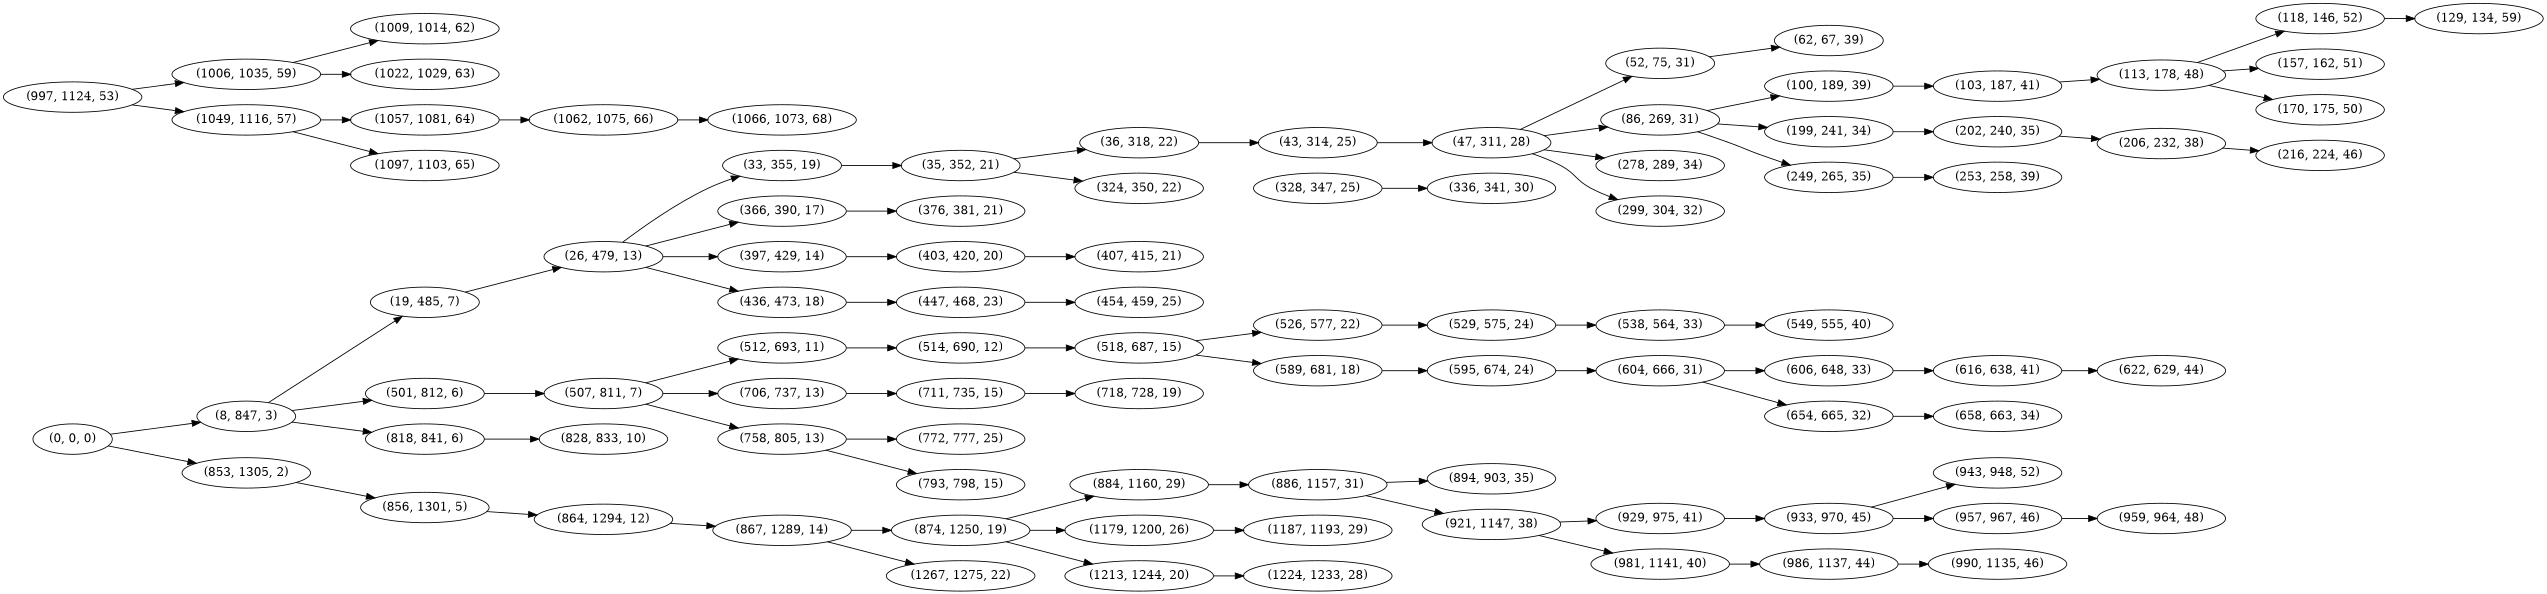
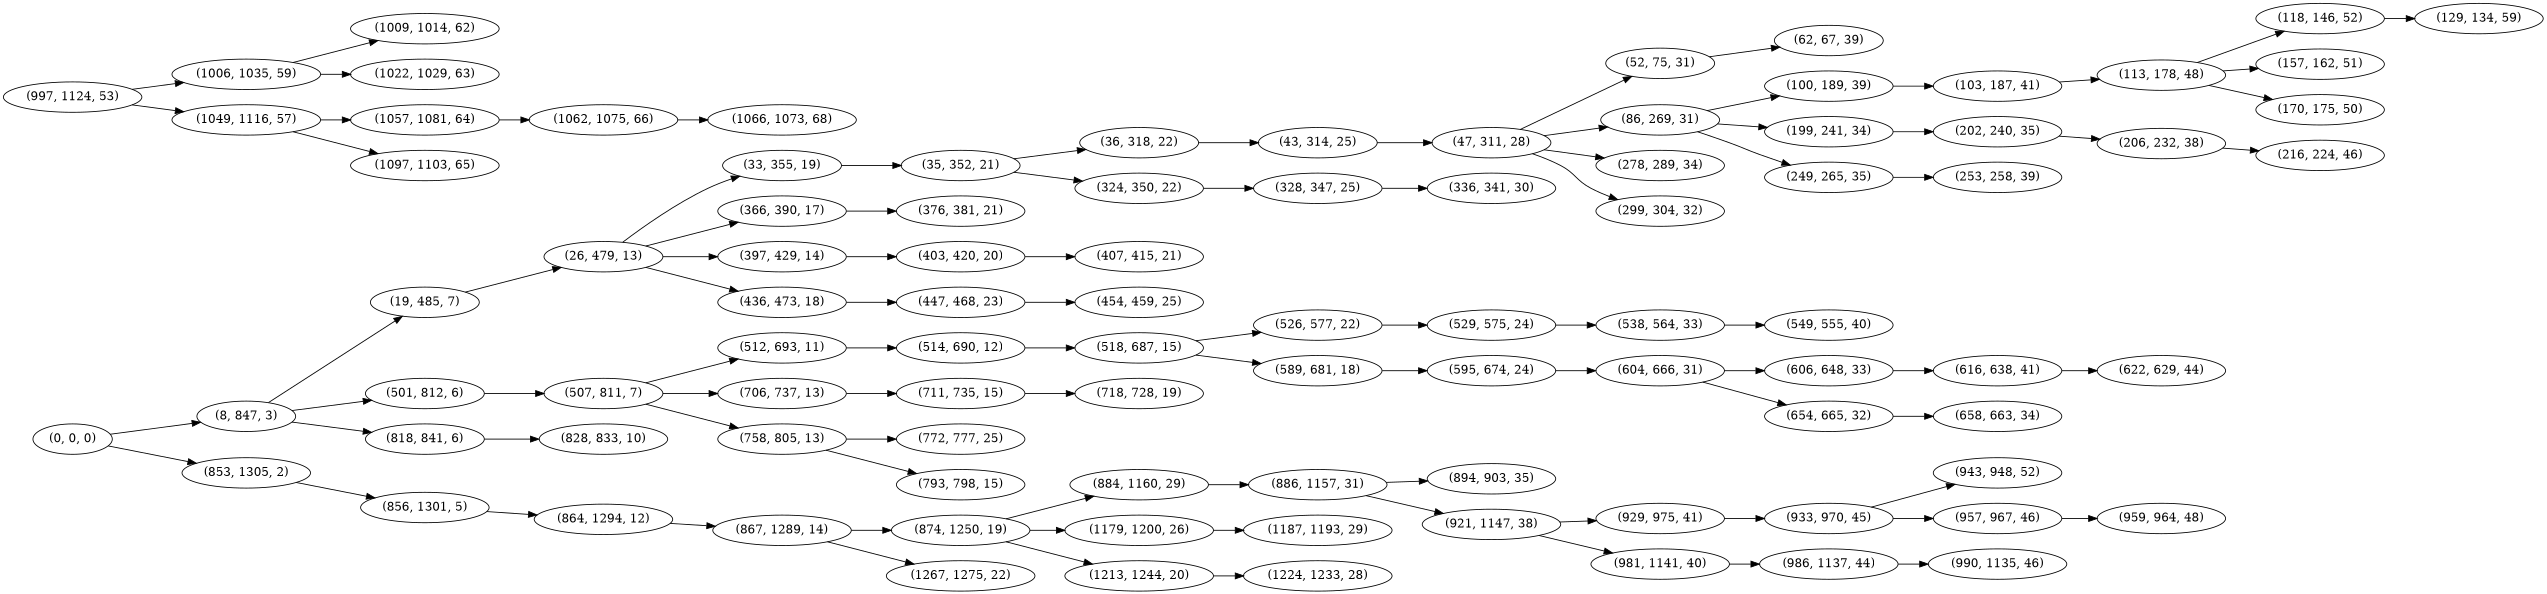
  digraph {
    rankdir=LR
    "(0, 0, 0)"
    "(8, 847, 3)"
    "(853, 1305, 2)"
    "(19, 485, 7)"
    "(501, 812, 6)"
    "(818, 841, 6)"
    "(856, 1301, 5)"
    "(26, 479, 13)"
    "(507, 811, 7)"
    "(828, 833, 10)"
    "(33, 355, 19)"
    "(366, 390, 17)"
    "(397, 429, 14)"
    "(436, 473, 18)"
    "(35, 352, 21)"
    "(376, 381, 21)"
    "(403, 420, 20)"
    "(447, 468, 23)"
    "(36, 318, 22)"
    "(324, 350, 22)"
    "(43, 314, 25)"
    "(328, 347, 25)"
    "(47, 311, 28)"
    "(52, 75, 31)"
    "(86, 269, 31)"
    "(278, 289, 34)"
    "(299, 304, 32)"
    "(62, 67, 39)"
    "(100, 189, 39)"
    "(199, 241, 34)"
    "(249, 265, 35)"
    "(103, 187, 41)"
    "(202, 240, 35)"
    "(253, 258, 39)"
    "(113, 178, 48)"
    "(118, 146, 52)"
    "(157, 162, 51)"
    "(170, 175, 50)"
    "(129, 134, 59)"
    "(206, 232, 38)"
    "(216, 224, 46)"
    "(336, 341, 30)"
    "(407, 415, 21)"
    "(454, 459, 25)"
    "(512, 693, 11)"
    "(706, 737, 13)"
    "(758, 805, 13)"
    "(514, 690, 12)"
    "(711, 735, 15)"
    "(772, 777, 25)"
    "(793, 798, 15)"
    "(518, 687, 15)"
    "(526, 577, 22)"
    "(589, 681, 18)"
    "(529, 575, 24)"
    "(595, 674, 24)"
    "(538, 564, 33)"
    "(549, 555, 40)"
    "(604, 666, 31)"
    "(606, 648, 33)"
    "(654, 665, 32)"
    "(616, 638, 41)"
    "(658, 663, 34)"
    "(622, 629, 44)"
    "(718, 728, 19)"
    "(864, 1294, 12)"
    "(867, 1289, 14)"
    "(874, 1250, 19)"
    "(1267, 1275, 22)"
    "(884, 1160, 29)"
    "(1179, 1200, 26)"
    "(1213, 1244, 20)"
    "(886, 1157, 31)"
    "(1187, 1193, 29)"
    "(1224, 1233, 28)"
    "(894, 903, 35)"
    "(921, 1147, 38)"
    "(929, 975, 41)"
    "(981, 1141, 40)"
    "(933, 970, 45)"
    "(986, 1137, 44)"
    "(943, 948, 52)"
    "(957, 967, 46)"
    "(959, 964, 48)"
    "(990, 1135, 46)"
    "(997, 1124, 53)"
    "(1006, 1035, 59)"
    "(1049, 1116, 57)"
    "(1009, 1014, 62)"
    "(1022, 1029, 63)"
    "(1057, 1081, 64)"
    "(1097, 1103, 65)"
    "(1062, 1075, 66)"
    "(1066, 1073, 68)"
    "(0, 0, 0)" -> "(8, 847, 3)"
    "(0, 0, 0)" -> "(853, 1305, 2)"
    "(8, 847, 3)" -> "(19, 485, 7)"
    "(8, 847, 3)" -> "(501, 812, 6)"
    "(8, 847, 3)" -> "(818, 841, 6)"
    "(853, 1305, 2)" -> "(856, 1301, 5)"
    "(19, 485, 7)" -> "(26, 479, 13)"
    "(501, 812, 6)" -> "(507, 811, 7)"
    "(818, 841, 6)" -> "(828, 833, 10)"
    "(856, 1301, 5)" -> "(864, 1294, 12)"
    "(26, 479, 13)" -> "(33, 355, 19)"
    "(26, 479, 13)" -> "(366, 390, 17)"
    "(26, 479, 13)" -> "(397, 429, 14)"
    "(26, 479, 13)" -> "(436, 473, 18)"
    "(507, 811, 7)" -> "(512, 693, 11)"
    "(507, 811, 7)" -> "(706, 737, 13)"
    "(507, 811, 7)" -> "(758, 805, 13)"
    "(33, 355, 19)" -> "(35, 352, 21)"
    "(366, 390, 17)" -> "(376, 381, 21)"
    "(397, 429, 14)" -> "(403, 420, 20)"
    "(436, 473, 18)" -> "(447, 468, 23)"
    "(35, 352, 21)" -> "(36, 318, 22)"
    "(35, 352, 21)" -> "(324, 350, 22)"
    "(403, 420, 20)" -> "(407, 415, 21)"
    "(447, 468, 23)" -> "(454, 459, 25)"
    "(36, 318, 22)" -> "(43, 314, 25)"
+   "(324, 350, 22)" -> "(328, 347, 25)"
    "(43, 314, 25)" -> "(47, 311, 28)"
    "(328, 347, 25)" -> "(336, 341, 30)"
    "(47, 311, 28)" -> "(52, 75, 31)"
    "(47, 311, 28)" -> "(86, 269, 31)"
    "(47, 311, 28)" -> "(278, 289, 34)"
    "(47, 311, 28)" -> "(299, 304, 32)"
    "(52, 75, 31)" -> "(62, 67, 39)"
    "(86, 269, 31)" -> "(100, 189, 39)"
    "(86, 269, 31)" -> "(199, 241, 34)"
    "(86, 269, 31)" -> "(249, 265, 35)"
    "(100, 189, 39)" -> "(103, 187, 41)"
    "(199, 241, 34)" -> "(202, 240, 35)"
    "(249, 265, 35)" -> "(253, 258, 39)"
    "(103, 187, 41)" -> "(113, 178, 48)"
    "(202, 240, 35)" -> "(206, 232, 38)"
    "(113, 178, 48)" -> "(118, 146, 52)"
    "(113, 178, 48)" -> "(157, 162, 51)"
    "(113, 178, 48)" -> "(170, 175, 50)"
    "(118, 146, 52)" -> "(129, 134, 59)"
    "(206, 232, 38)" -> "(216, 224, 46)"
    "(512, 693, 11)" -> "(514, 690, 12)"
    "(706, 737, 13)" -> "(711, 735, 15)"
    "(758, 805, 13)" -> "(772, 777, 25)"
    "(758, 805, 13)" -> "(793, 798, 15)"
    "(514, 690, 12)" -> "(518, 687, 15)"
    "(711, 735, 15)" -> "(718, 728, 19)"
    "(518, 687, 15)" -> "(526, 577, 22)"
    "(518, 687, 15)" -> "(589, 681, 18)"
    "(526, 577, 22)" -> "(529, 575, 24)"
    "(589, 681, 18)" -> "(595, 674, 24)"
    "(529, 575, 24)" -> "(538, 564, 33)"
    "(595, 674, 24)" -> "(604, 666, 31)"
    "(538, 564, 33)" -> "(549, 555, 40)"
    "(604, 666, 31)" -> "(606, 648, 33)"
    "(604, 666, 31)" -> "(654, 665, 32)"
    "(606, 648, 33)" -> "(616, 638, 41)"
    "(654, 665, 32)" -> "(658, 663, 34)"
    "(616, 638, 41)" -> "(622, 629, 44)"
    "(864, 1294, 12)" -> "(867, 1289, 14)"
    "(867, 1289, 14)" -> "(874, 1250, 19)"
    "(867, 1289, 14)" -> "(1267, 1275, 22)"
    "(874, 1250, 19)" -> "(884, 1160, 29)"
    "(874, 1250, 19)" -> "(1179, 1200, 26)"
    "(874, 1250, 19)" -> "(1213, 1244, 20)"
    "(884, 1160, 29)" -> "(886, 1157, 31)"
    "(1179, 1200, 26)" -> "(1187, 1193, 29)"
    "(1213, 1244, 20)" -> "(1224, 1233, 28)"
    "(886, 1157, 31)" -> "(894, 903, 35)"
    "(886, 1157, 31)" -> "(921, 1147, 38)"
    "(921, 1147, 38)" -> "(929, 975, 41)"
    "(921, 1147, 38)" -> "(981, 1141, 40)"
    "(929, 975, 41)" -> "(933, 970, 45)"
    "(981, 1141, 40)" -> "(986, 1137, 44)"
    "(933, 970, 45)" -> "(943, 948, 52)"
    "(933, 970, 45)" -> "(957, 967, 46)"
    "(986, 1137, 44)" -> "(990, 1135, 46)"
    "(957, 967, 46)" -> "(959, 964, 48)"
    "(997, 1124, 53)" -> "(1006, 1035, 59)"
    "(997, 1124, 53)" -> "(1049, 1116, 57)"
    "(1006, 1035, 59)" -> "(1009, 1014, 62)"
    "(1006, 1035, 59)" -> "(1022, 1029, 63)"
    "(1049, 1116, 57)" -> "(1057, 1081, 64)"
    "(1049, 1116, 57)" -> "(1097, 1103, 65)"
    "(1057, 1081, 64)" -> "(1062, 1075, 66)"
    "(1062, 1075, 66)" -> "(1066, 1073, 68)"
  }
